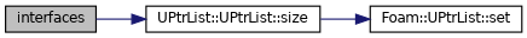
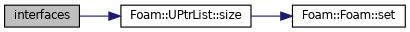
  digraph {
    rankdir=LR
    node [color=black fontname=Helvetica fontsize=10 shape=record]
    edge [color=midnightblue fontname=Helvetica fontsize=10 labelfontname=Helvetica labelfontsize=10 style=solid]
    n1 [fillcolor=grey75 fontcolor=black height=0.2 label=interfaces style=filled width=0.4]
-   n2 [height=0.2 label="UPtrList::UPtrList::size" width=0.4]
-   n3 [height=0.2 label="Foam::UPtrList::set" width=0.4]
+   n2 [height=0.2 label="Foam::UPtrList::size" width=0.4]
+   n3 [height=0.2 label="Foam::Foam::set" width=0.4]
    n1 -> n2
    n2 -> n3
  }
